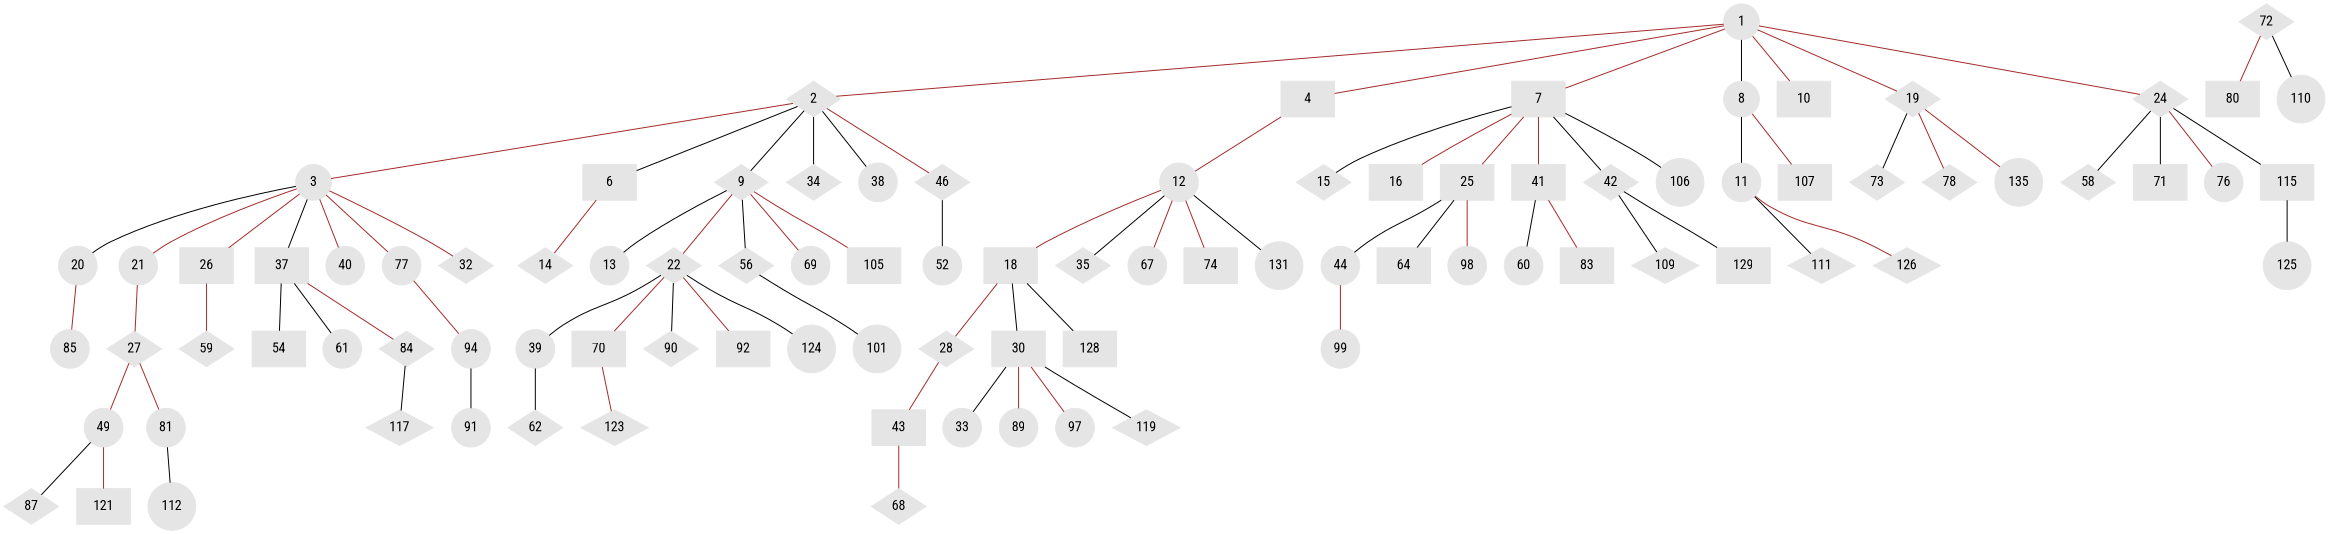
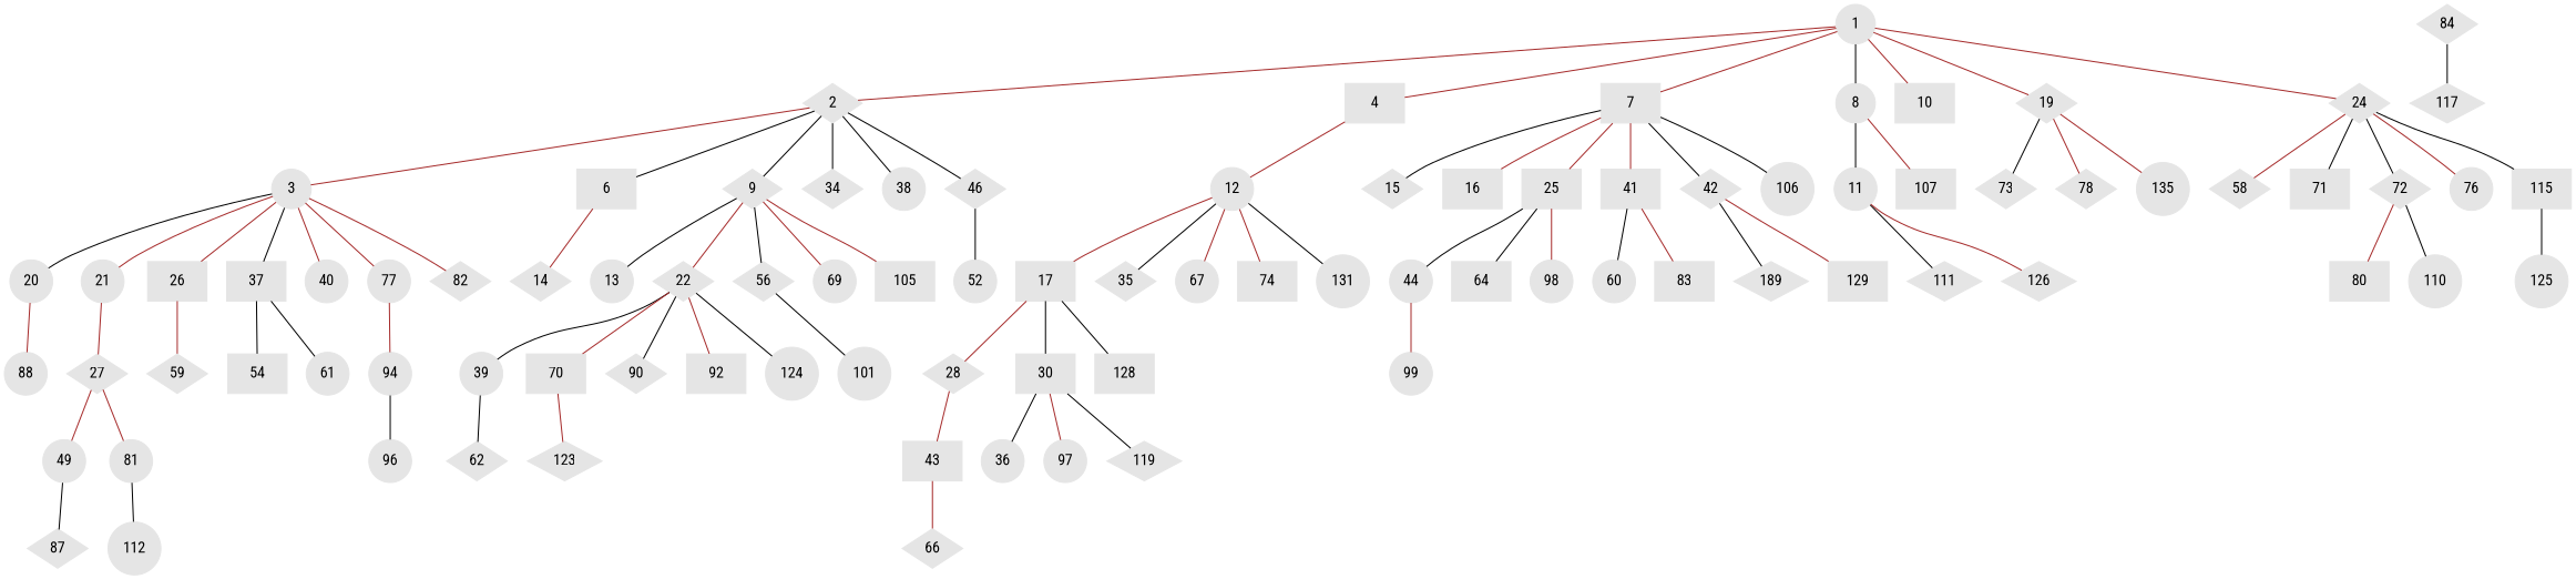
  graph {
    fontname="Roboto Condensed"
    node [color=gray90 fontname="Roboto Condensed" shape=circle style=filled]
    edge [color=brown fontname="Roboto Condensed"]
    1 [super="+5"]
    2 [shape=diamond super="+103"]
    4 [shape=box super="+113"]
    7 [shape=box super="+48"]
    8 [super="+63"]
    10 [shape=box super="+86"]
    19 [shape=diamond super="+57"]
    24 [shape=diamond super="+31"]
    3 [super="+29"]
    6 [shape=box super="+55"]
    9 [shape=diamond super="+50"]
    34 [shape=diamond]
    38
    46 [shape=diamond]
    12 [super="+17"]
    15 [shape=diamond]
    16 [shape=box super="+85"]
    25 [shape=box super="+33"]
    41 [shape=box super="+53"]
    42 [shape=diamond super="+93"]
    106 [super="+118"]
    11 [super="+23"]
    107 [shape=box]
    73 [shape=diamond]
    78 [shape=diamond]
    135
    58 [shape=diamond]
    71 [shape=box]
    72 [shape=diamond super="+95"]
    76
    115 [shape=box super="+134"]
    20
    21 [super="+49"]
    26 [shape=box]
    37 [shape=box super="+51"]
    40 [super="+114"]
    77
-   82 [shape=diamond super="+132" label=32]
+   82 [shape=diamond super="+132"]
    14 [shape=diamond super="+66"]
    13
    22 [shape=diamond super="+32"]
    56 [shape=diamond]
    69
    105 [shape=box]
    52
-   88 [label=85]
+   88
    27 [shape=diamond]
    59 [shape=diamond]
    54 [shape=box super="+102"]
    61 [super="+108"]
    84 [shape=diamond super="+100"]
    94 [super="+127"]
-   18 [shape=box super="+75"]
+   18 [shape=box super="+75" label=17]
    35 [shape=diamond]
    67
    74 [shape=box]
    131
    44
    64 [shape=box]
    98
    60
    83 [shape=box]
-   109 [shape=diamond]
+   109 [shape=diamond label=189]
    129 [shape=box]
    111 [shape=diamond]
    126 [shape=diamond super="+133"]
    39
    70 [shape=box]
    90 [shape=diamond]
    92 [shape=box]
    124
    101
    28 [shape=diamond]
    30 [shape=box super="+47"]
    128 [shape=box]
    43 [shape=box super="+45"]
-   36 [super="+65" label=33]
-   89
+   36 [super="+65"]
    97
    119 [shape=diamond]
    n81 [label=49 super="+116"]
    81 [super="+91"]
    62 [shape=diamond super="+120"]
    123 [shape=diamond]
    80 [shape=box]
    110
    125
    99 [super="+104"]
    87 [shape=diamond]
-   121 [shape=box]
    112
-   68 [shape=diamond]
+   68 [shape=diamond label=66]
    117 [shape=diamond]
-   96 [super="+122" label=91]
+   96 [super="+122"]
    1 -- 2
    1 -- 4
    1 -- 7
    1 -- 8 [color=black]
    1 -- 10
    1 -- 19
    1 -- 24
    2 -- 3
    2 -- 6 [color=black]
    2 -- 9 [color=black]
    2 -- 34 [color=black]
    2 -- 38 [color=black]
-   2 -- 46
+   2 -- 46 [color=black]
    4 -- 12
    7 -- 15 [color=black]
    7 -- 16
    7 -- 25
    7 -- 41
    7 -- 42 [color=black]
    7 -- 106 [color=black]
    8 -- 11 [color=black]
    8 -- 107
    19 -- 73 [color=black]
    19 -- 78
    19 -- 135
-   24 -- 58 [color=black]
+   24 -- 58
    24 -- 71 [color=black]
+   24 -- 72 [color=black]
    24 -- 76
    24 -- 115 [color=black]
    3 -- 20 [color=black]
    3 -- 21
    3 -- 26
    3 -- 37 [color=black]
    3 -- 40
    3 -- 77
    3 -- 82
    6 -- 14
    9 -- 13 [color=black]
    9 -- 22
    9 -- 56 [color=black]
    9 -- 69
    9 -- 105
    46 -- 52 [color=black]
    12 -- 18
    12 -- 35 [color=black]
    12 -- 67
    12 -- 74
    12 -- 131 [color=black]
    25 -- 44 [color=black]
    25 -- 64 [color=black]
    25 -- 98
    41 -- 60 [color=black]
    41 -- 83
    42 -- 109 [color=black]
-   42 -- 129 [color=black]
+   42 -- 129
    11 -- 111 [color=black]
    11 -- 126
    72 -- 80
    72 -- 110 [color=black]
    115 -- 125 [color=black]
    20 -- 88
    21 -- 27
    26 -- 59
    37 -- 54 [color=black]
    37 -- 61 [color=black]
-   37 -- 84
    77 -- 94
    22 -- 39 [color=black]
    22 -- 70
    22 -- 90 [color=black]
    22 -- 92
    22 -- 124 [color=black]
    56 -- 101 [color=black]
    27 -- n81
    27 -- 81
    84 -- 117 [color=black]
    94 -- 96 [color=black]
    18 -- 28
    18 -- 30 [color=black]
    18 -- 128 [color=black]
    44 -- 99
    39 -- 62 [color=black]
    70 -- 123
    28 -- 43
    30 -- 36 [color=black]
-   30 -- 89
    30 -- 97
    30 -- 119 [color=black]
    43 -- 68
    n81 -- 87 [color=black]
-   n81 -- 121
    81 -- 112 [color=black]
  }
